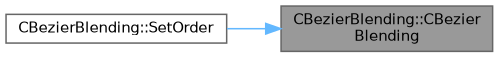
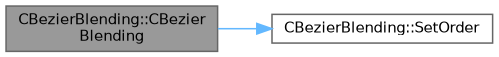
  digraph {
    rankdir=LR
    node [fontname=Helvetica fontsize=10 shape=box style=filled]
    n1 [color=gray40 fillcolor=grey60 fontcolor=black height=0.2 label="CBezierBlending::CBezier\lBlending" width=0.4]
    n2 [color=grey40 fillcolor=white height=0.2 label="CBezierBlending::SetOrder" width=0.4]
-   n2 -> n1 [color=steelblue1 fontname=Helvetica fontsize=10 labelfontname=Helvetica labelfontsize=10 style=solid]
+   n1 -> n2 [color=steelblue1 fontname=Helvetica fontsize=10 labelfontname=Helvetica labelfontsize=10 style=solid]
  }
